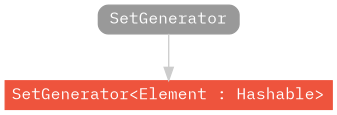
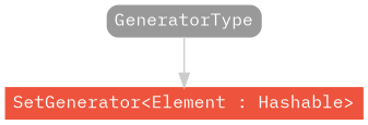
  strict digraph {
    fontname="IBM Plex Mono"
    node [fontcolor=white fontname="IBM Plex Mono" fontsize=12 margin="0.07,0.05" shape=box]
    "SetGenerator<Element : Hashable>" [color="#ee543d" fillcolor="#ee543d" height=0.3 style=filled]
-   GeneratorType [color="#999999" fillcolor="#999999" height=0.3 style="filled,rounded" label=SetGenerator]
+   GeneratorType [color="#999999" fillcolor="#999999" height=0.3 style="filled,rounded"]
    subgraph sub_1 {
      rank=max
      "SetGenerator<Element : Hashable>"
    }
    GeneratorType -> "SetGenerator<Element : Hashable>" [color="#cccccc" fontname="IBM Plex Mono"]
  }
